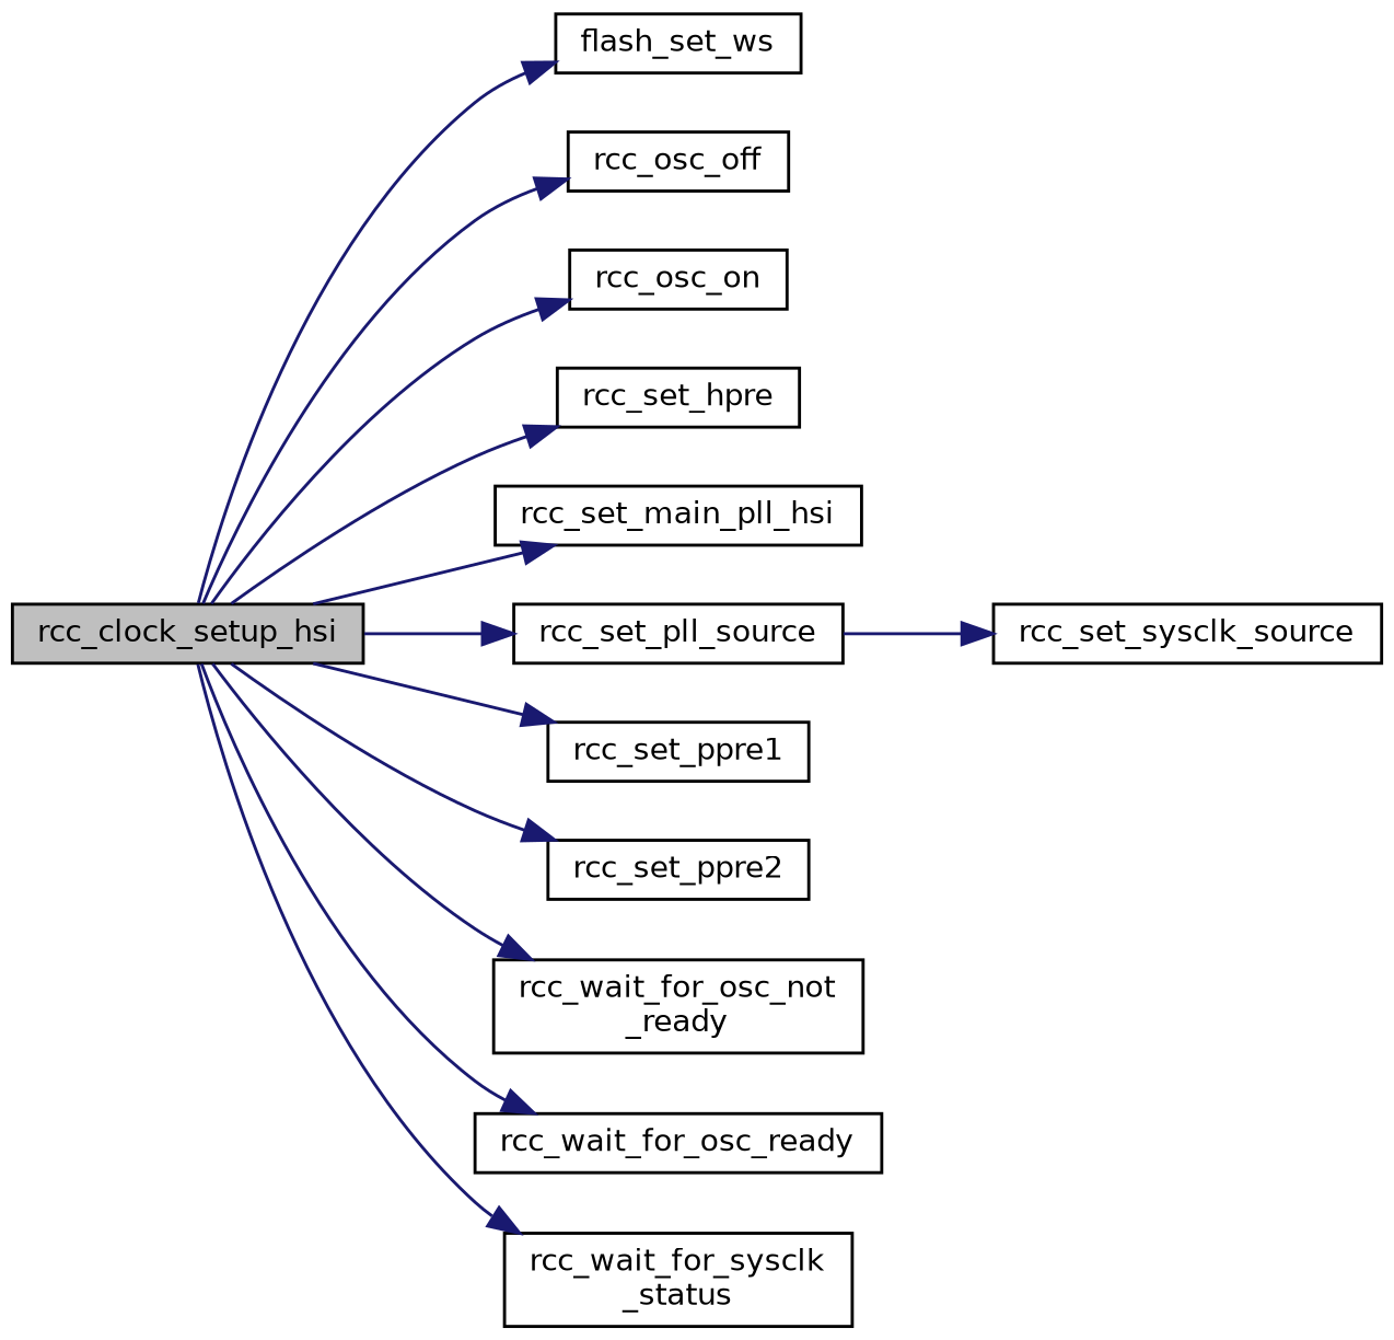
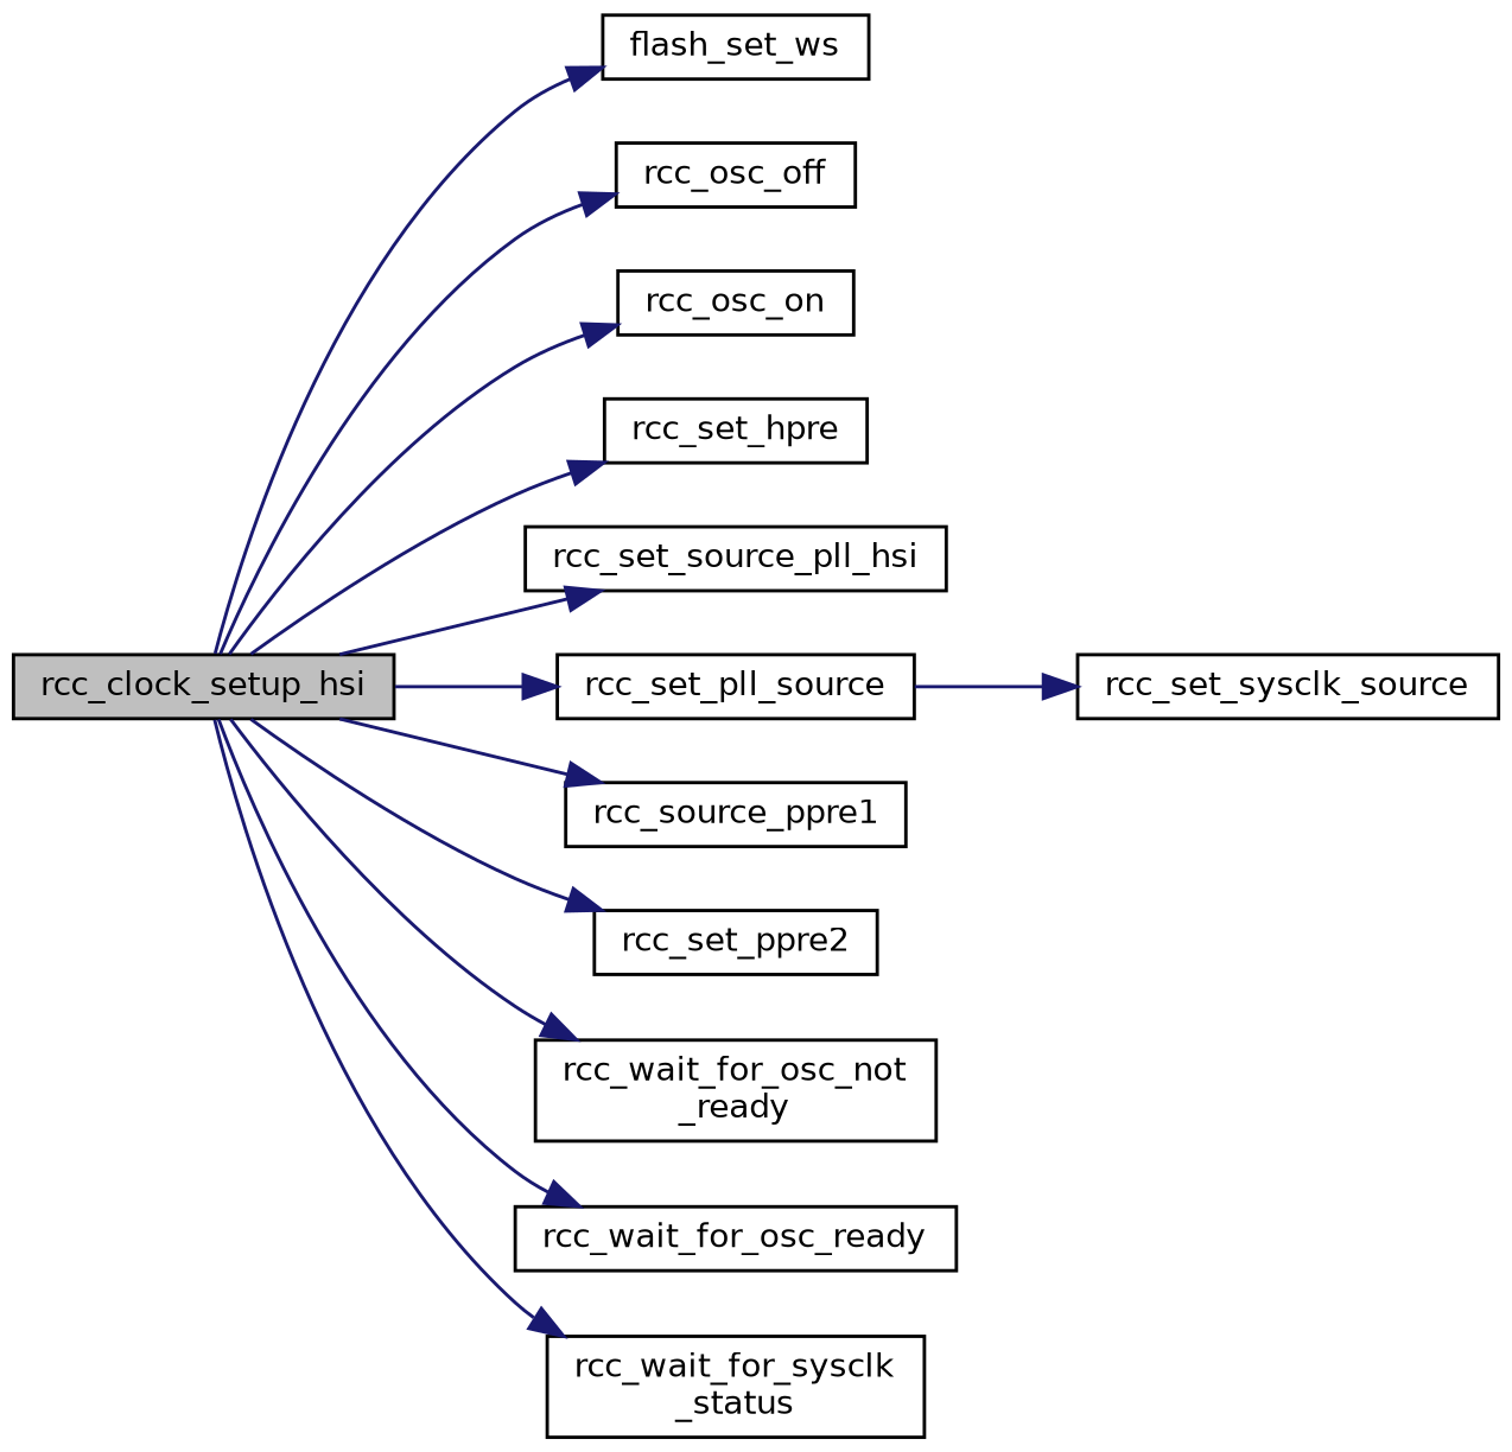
  digraph {
    rankdir=LR
    node [color=black fillcolor=white fontname=Helvetica fontsize=10 shape=record style=filled]
    edge [color=midnightblue fontname=Helvetica fontsize=10 labelfontname=Helvetica labelfontsize=10 style=solid]
    n1 [fillcolor=grey75 fontcolor=black height=0.2 label=rcc_clock_setup_hsi width=0.4]
    n2 [height=0.2 label=flash_set_ws width=0.4]
    n3 [height=0.2 label=rcc_osc_off width=0.4]
    n4 [height=0.2 label=rcc_osc_on width=0.4]
    n5 [height=0.2 label=rcc_set_hpre width=0.4]
-   n6 [height=0.2 label=rcc_set_main_pll_hsi width=0.4]
+   n6 [height=0.2 label=rcc_set_source_pll_hsi width=0.4]
    n7 [height=0.2 label=rcc_set_pll_source width=0.4]
-   n8 [height=0.2 label=rcc_set_ppre1 width=0.4]
+   n8 [height=0.2 label=rcc_source_ppre1 width=0.4]
    n9 [height=0.2 label=rcc_set_ppre2 width=0.4]
    n10 [height=0.2 label="rcc_wait_for_osc_not\l_ready" width=0.4]
    n11 [height=0.2 label=rcc_wait_for_osc_ready width=0.4]
    n12 [height=0.2 label="rcc_wait_for_sysclk\l_status" width=0.4]
    n13 [height=0.2 label=rcc_set_sysclk_source width=0.4]
    n1 -> n2
    n1 -> n3
    n1 -> n4
    n1 -> n5
    n1 -> n6
    n1 -> n7
    n1 -> n8
    n1 -> n9
    n1 -> n10
    n1 -> n11
    n1 -> n12
    n7 -> n13
  }
